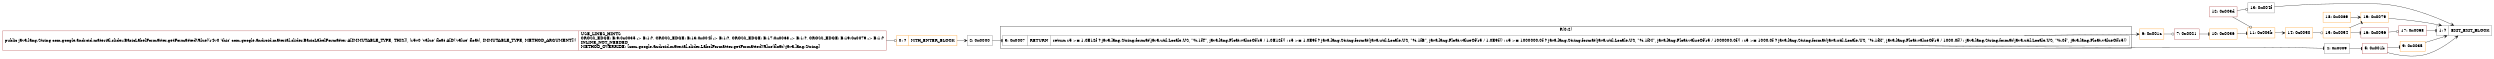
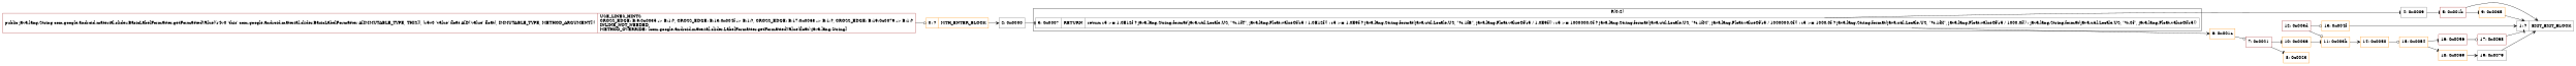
  digraph {
    rankdir=LR
    node [color=darkorange shape=record]
    edge [arrowhead=tee]
    n1 [color=gray40 label="{3\:\ 0x0007|RETURN\l|return r5 \>= 1.0E12f ? java.lang.String.format(java.util.Locale.US, \"%.1fT\", java.lang.Float.valueOf(r5 \/ 1.0E12f)) : r5 \>= 1.0E9f ? java.lang.String.format(java.util.Locale.US, \"%.1fB\", java.lang.Float.valueOf(r5 \/ 1.0E9f)) : r5 \>= 1000000.0f ? java.lang.String.format(java.util.Locale.US, \"%.1fM\", java.lang.Float.valueOf(r5 \/ 1000000.0f)) : r5 \>= 1000.0f ? java.lang.String.format(java.util.Locale.US, \"%.1fK\", java.lang.Float.valueOf(r5 \/ 1000.0f)) : java.lang.String.format(java.util.Locale.US, \"%.0f\", java.lang.Float.valueOf(r5))\l}"]
    n2 [color=gray40 label="{4\:\ 0x0009}"]
    n3 [label="{6\:\ 0x001c}"]
    n4 [color=brown label="{5\:\ 0x001b}"]
    n5 [color=brown label="{7\:\ 0x0021}"]
    n6 [label="{0\:\ ?|MTH_ENTER_BLOCK\l}"]
    n7 [color=gray40 label="{2\:\ 0x0000}"]
    n8 [color=gray40 label="{1\:\ ?|EXIT_EXIT_BLOCK\l}"]
    n9 [label="{9\:\ 0x0035}"]
+   n10 [label="{8\:\ 0x0023}"]
    n11 [label="{10\:\ 0x0036}"]
    n12 [label="{11\:\ 0x003b}"]
    n13 [label="{14\:\ 0x0050}"]
    n14 [color=brown label="{12\:\ 0x003d}"]
-   n15 [color=gray40 label="{13\:\ 0x004f}"]
+   n15 [label="{13\:\ 0x004f}"]
    n16 [label="{15\:\ 0x0054}"]
    n17 [color=brown label="{16\:\ 0x0056}"]
    n18 [label="{18\:\ 0x0069}"]
    n19 [color=brown label="{17\:\ 0x0068}"]
-   n20 [label="{19\:\ 0x0079}"]
+   n20 [color=gray40 label="{19\:\ 0x0079}"]
    n21 [color=brown label="{public java.lang.String com.google.android.material.slider.BasicLabelFormatter.getFormattedValue((r4v0 'this' com.google.android.material.slider.BasicLabelFormatter A[IMMUTABLE_TYPE, THIS]), (r5v0 'value' float A[D('value' float), IMMUTABLE_TYPE, METHOD_ARGUMENT]))  | USE_LINES_HINTS\lCROSS_EDGE: B:9:0x0035 \-\> B:1:?, CROSS_EDGE: B:13:0x004f \-\> B:1:?, CROSS_EDGE: B:17:0x0068 \-\> B:1:?, CROSS_EDGE: B:19:0x0079 \-\> B:1:?\lINLINE_NOT_NEEDED\lMETHOD_OVERRIDE: [com.google.android.material.slider.LabelFormatter.getFormattedValue(float):java.lang.String]\l}"]
    subgraph cluster_1 {
      label="R(0:2)"
      n1
    }
    n1 -> n2
    n1 -> n3 [arrowhead=vee]
    n2 -> n4
    n3 -> n5 [arrowhead=odot]
    n4 -> n8 [arrowhead=vee]
    n4 -> n9
+   n5 -> n10
    n5 -> n11
    n6 -> n7 [arrowhead=vee]
    n7 -> n1
    n9 -> n8 [arrowhead=vee]
    n11 -> n12
    n12 -> n13 [arrowhead=vee]
    n13 -> n16 [arrowhead=odot]
    n14 -> n12 [arrowhead=odot]
    n14 -> n15 [arrowhead=odot]
    n15 -> n8 [arrowhead=vee]
    n16 -> n17
-   n16 -> n20
+   n16 -> n18
    n17 -> n19 [arrowhead=odot]
    n18 -> n20 [arrowhead=vee]
    n19 -> n8
    n20 -> n8 [arrowhead=vee]
    n21 -> n6 [arrowhead=odot]
  }
